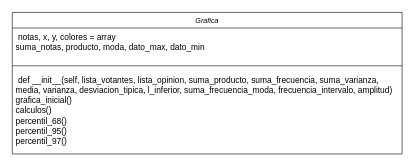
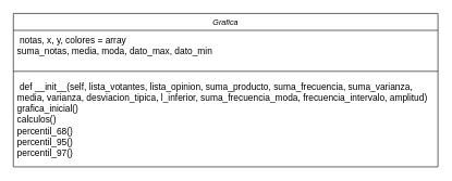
  <mxCell id="0" />
  <mxCell id="1" parent="0" />
  <mxCell id="2" value="Grafica" style="swimlane;fontStyle=2;align=center;verticalAlign=top;childLayout=stackLayout;horizontal=1;startSize=26;horizontalStack=0;resizeParent=1;resizeLast=0;collapsible=1;marginBottom=0;rounded=0;shadow=0;strokeWidth=1;" parent="1" vertex="1"><mxGeometry x="20" y="20" width="650" height="236" as="geometry"><mxRectangle x="230" y="140" width="160" height="26" as="alternateBounds" /></mxGeometry></mxCell>
- <mxCell id="3" value=" notas, x, y, colores = array&#10;suma_notas, producto, moda, dato_max, dato_min&#10;" style="text;align=left;verticalAlign=top;spacingLeft=4;spacingRight=4;overflow=hidden;rotatable=0;points=[[0,0.5],[1,0.5]];portConstraint=eastwest;fontSize=14;" parent="2" vertex="1"><mxGeometry y="26" width="650" height="54" as="geometry" /></mxCell>
+ <mxCell id="3" value=" notas, x, y, colores = array&#10;suma_notas, media, moda, dato_max, dato_min&#10;" style="text;align=left;verticalAlign=top;spacingLeft=4;spacingRight=4;overflow=hidden;rotatable=0;points=[[0,0.5],[1,0.5]];portConstraint=eastwest;fontSize=14;" parent="2" vertex="1"><mxGeometry y="26" width="650" height="54" as="geometry" /></mxCell>
  <mxCell id="4" value="" style="line;html=1;strokeWidth=1;align=left;verticalAlign=middle;spacingTop=-1;spacingLeft=3;spacingRight=3;rotatable=0;labelPosition=right;points=[];portConstraint=eastwest;" parent="2" vertex="1"><mxGeometry y="80" width="650" height="18" as="geometry" /></mxCell>
  <mxCell id="5" value=" def __init__(self, lista_votantes, lista_opinion, suma_producto, suma_frecuencia, suma_varianza, &#10;media, varianza, desviacion_tipica, l_inferior, suma_frecuencia_moda, frecuencia_intervalo, amplitud)&#10;grafica_inicial()&#10;calculos()&#10;percentil_68()&#10;percentil_95()&#10;percentil_97()&#10;" style="text;align=left;verticalAlign=top;spacingLeft=4;spacingRight=4;overflow=hidden;rotatable=0;points=[[0,0.5],[1,0.5]];portConstraint=eastwest;fontSize=14;" parent="2" vertex="1"><mxGeometry y="98" width="650" height="138" as="geometry" /></mxCell>
